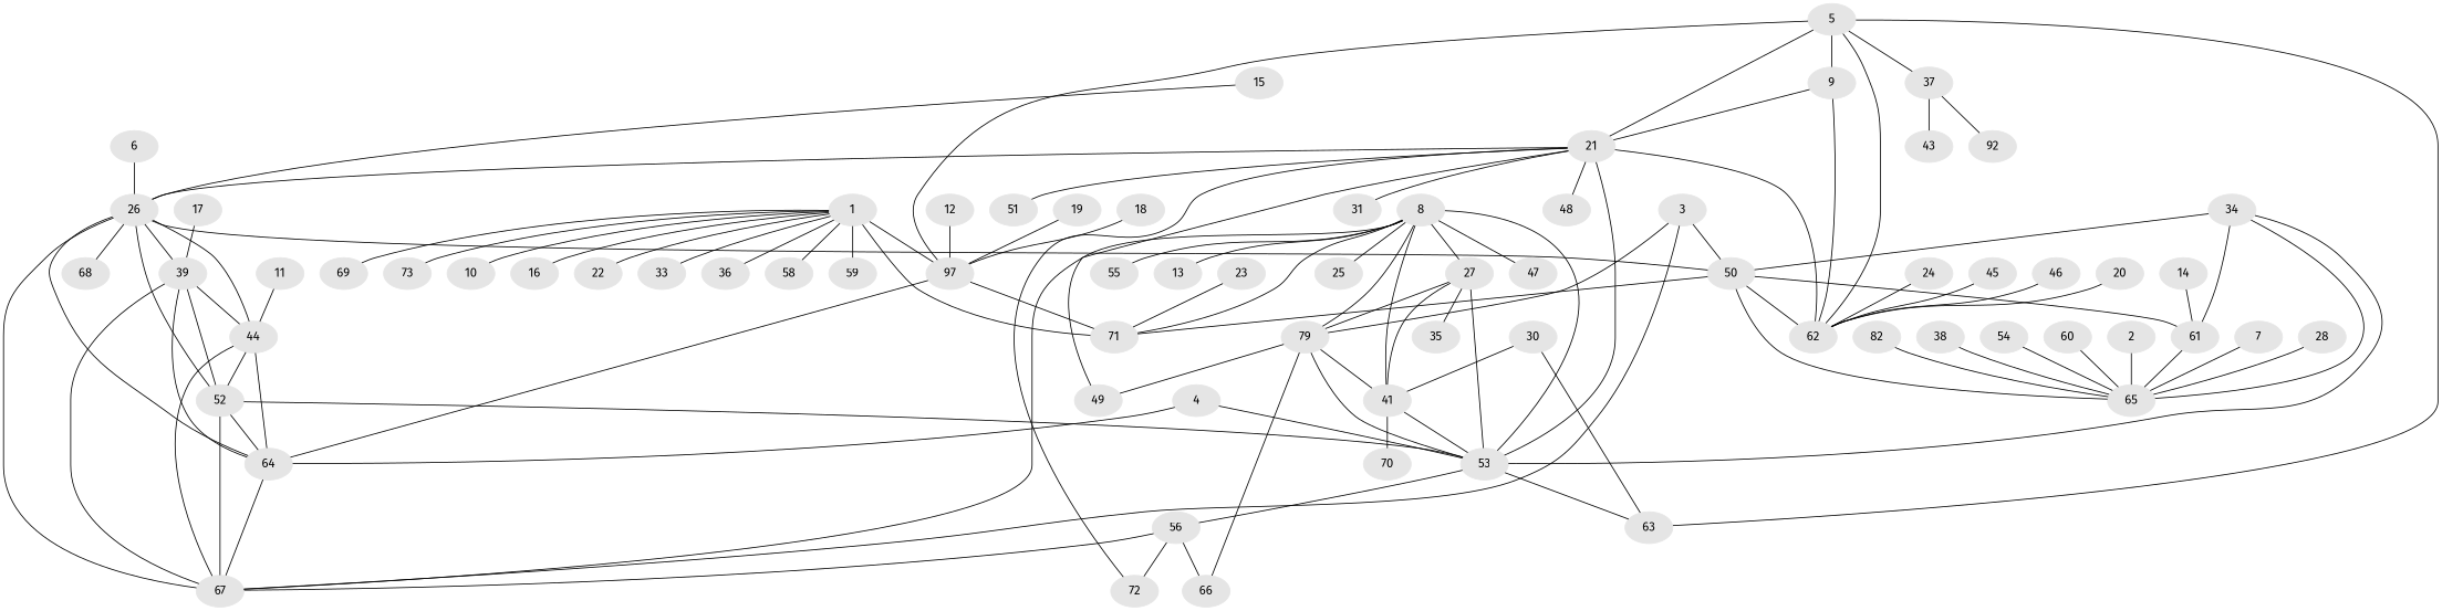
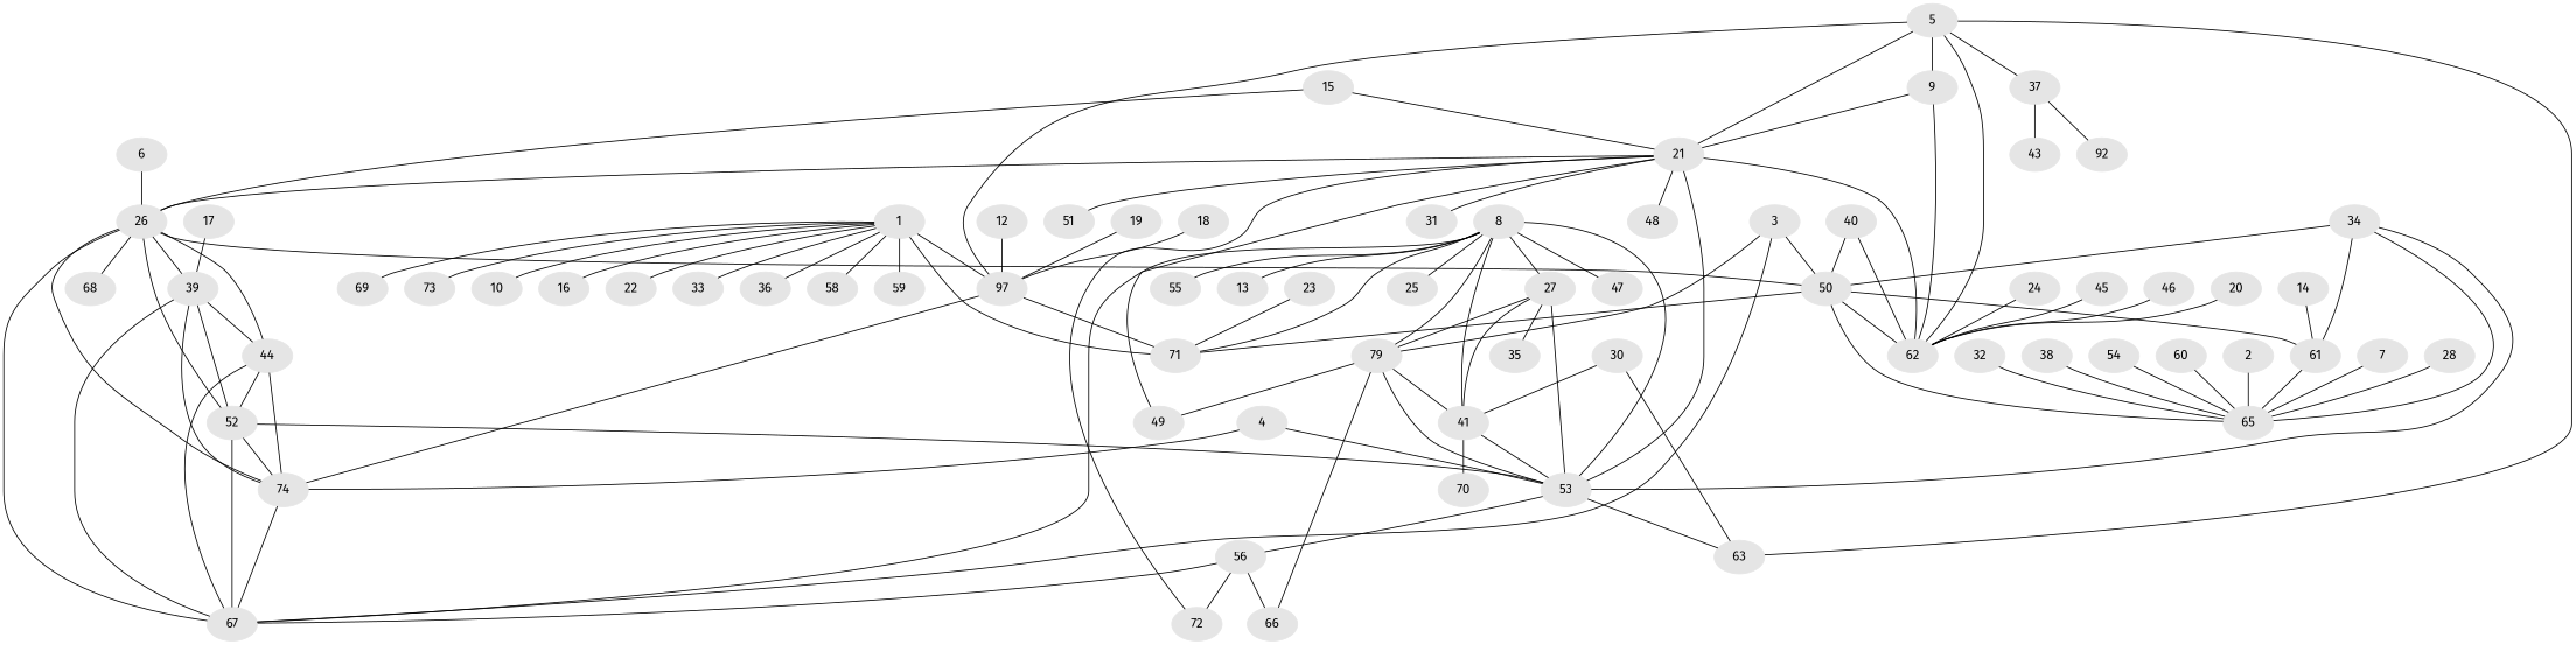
  graph {
    fontname="Fira Sans"
    node [color=gray90 fontname="Fira Sans" style=filled]
    edge [fontname="Fira Sans" weight=1.0]
    1
    10
    16
    22
    33
    36
    n7 [label=97]
    58
    59
    69
    71
    73
-   64
+   64 [label=74]
    2
    65
    n16 [label=79]
    3
    50
    67
    53
    41
    49
    66
    62
    61
    4
    63
    56
    5
    9
    21
    37
    26
    31
    48
    51
    72
    n38 [label=92]
    43
    6
    44
    39
    52
    68
    7
    8
    13
    25
    27
    47
    55
    35
    70
-   11
    12
    14
    15
    17
    18
    19
    20
    23
    24
    28
    30
-   32 [label=82]
+   32
    34
    38
+   40
    45
    46
    54
    60
    1 -- 10
    1 -- 16
    1 -- 22
    1 -- 33
    1 -- 36
    1 -- n7 [weight=8.0]
    1 -- 58
    1 -- 59
    1 -- 69
    1 -- 71 [weight=4.0]
    1 -- 73
    n7 -- 71 [weight=2.0]
    n7 -- 64
    64 -- 67
    2 -- 65
    n16 -- 53
    n16 -- 41
    n16 -- 49
    n16 -- 66
    3 -- n16
    3 -- 50
    3 -- 67
    50 -- 71
    50 -- 65 [weight=2.0]
    50 -- 62
    50 -- 61 [weight=2.0]
    53 -- 63
    53 -- 56
    41 -- 53
    41 -- 70
    61 -- 65
    4 -- 64
    4 -- 53
    56 -- 67
    56 -- 66
    56 -- 72
    5 -- n7
    5 -- 62 [weight=2.0]
    5 -- 63
    5 -- 9 [weight=3.0]
    5 -- 21
    5 -- 37
    9 -- 62 [weight=6.0]
    9 -- 21 [weight=3.0]
    21 -- 53
    21 -- 49
    21 -- 62 [weight=2.0]
    21 -- 26
    21 -- 31
    21 -- 48
    21 -- 51
    21 -- 72
    37 -- n38
    37 -- 43
    26 -- 64
    26 -- 50
    26 -- 67
    26 -- 44
    26 -- 39
    26 -- 52 [weight=2.0]
    26 -- 68
    6 -- 26
    44 -- 64
    44 -- 67
    44 -- 52 [weight=2.0]
    39 -- 64
    39 -- 67
    39 -- 44
    39 -- 52 [weight=2.0]
    52 -- 64 [weight=2.0]
    52 -- 67 [weight=2.0]
    52 -- 53
    7 -- 65
    8 -- 71
    8 -- n16 [weight=2.0]
    8 -- 67
    8 -- 53 [weight=2.0]
    8 -- 41 [weight=2.0]
    8 -- 13
    8 -- 25
    8 -- 27 [weight=4.0]
    8 -- 47
    8 -- 55
    27 -- n16 [weight=2.0]
    27 -- 53 [weight=2.0]
    27 -- 41 [weight=2.0]
    27 -- 35
-   11 -- 44
    12 -- n7
    14 -- 61
+   15 -- 21
    15 -- 26
    17 -- 39
    18 -- n7
    19 -- n7
    20 -- 62
    23 -- 71
    24 -- 62
    28 -- 65
    30 -- 41
    30 -- 63
    32 -- 65
    34 -- 65 [weight=3.0]
    34 -- 50 [weight=6.0]
    34 -- 53
    34 -- 61 [weight=3.0]
    38 -- 65
+   40 -- 50
+   40 -- 62
    45 -- 62
    46 -- 62
    54 -- 65
    60 -- 65
  }
